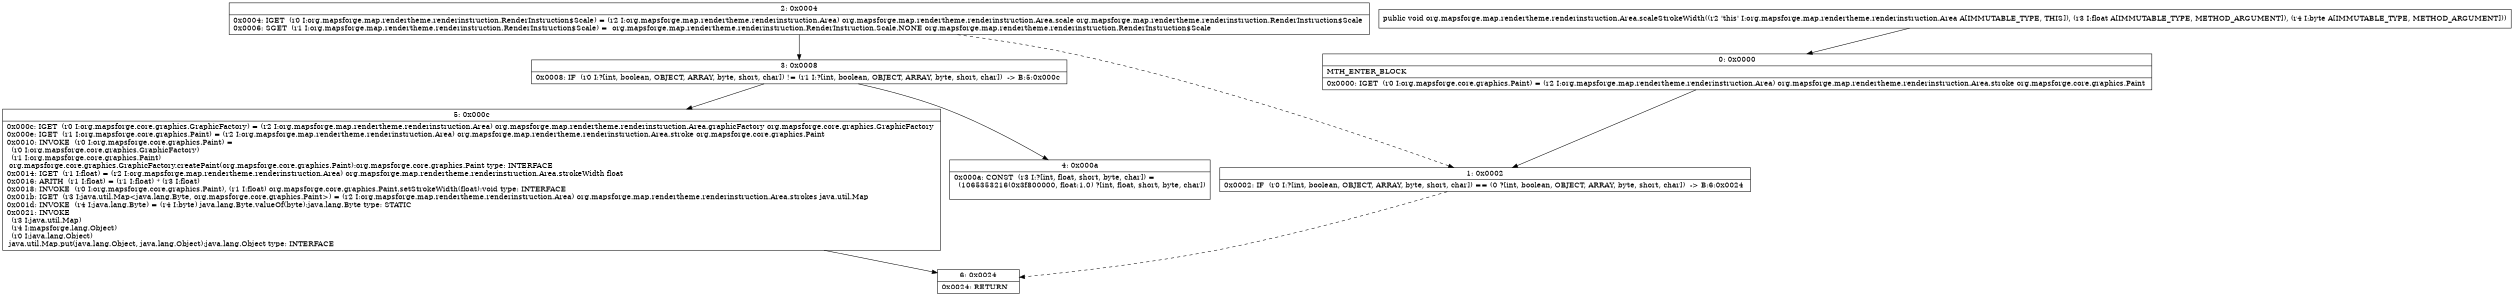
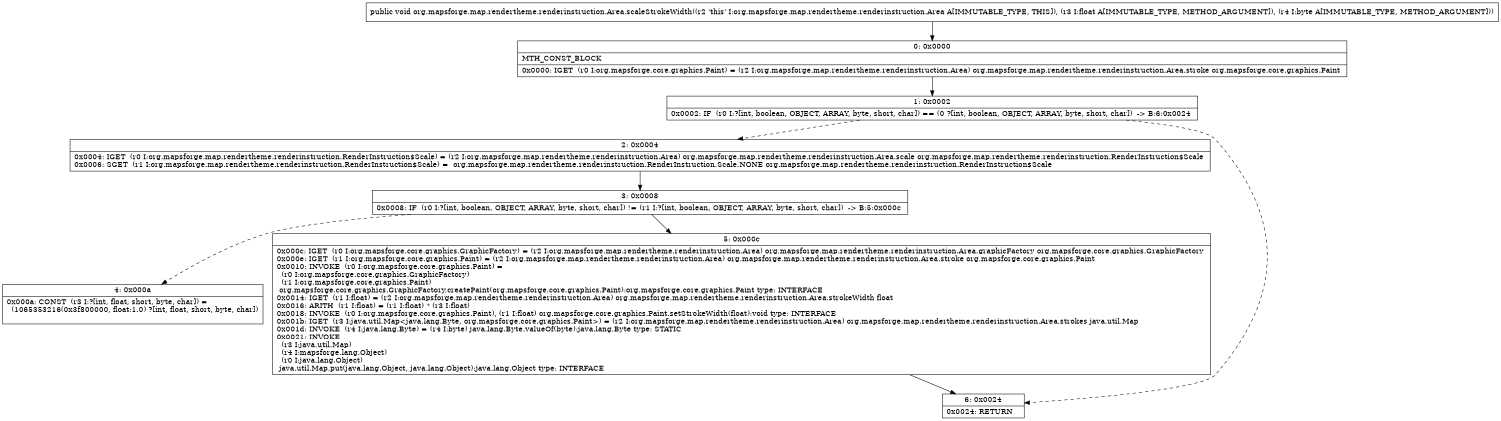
  digraph {
    node [shape=record]
-   n1 [label="{0\:\ 0x0000|MTH_ENTER_BLOCK\l|0x0000: IGET  (r0 I:org.mapsforge.core.graphics.Paint) = (r2 I:org.mapsforge.map.rendertheme.renderinstruction.Area) org.mapsforge.map.rendertheme.renderinstruction.Area.stroke org.mapsforge.core.graphics.Paint \l}"]
+   n1 [label="{0\:\ 0x0000|MTH_CONST_BLOCK\l|0x0000: IGET  (r0 I:org.mapsforge.core.graphics.Paint) = (r2 I:org.mapsforge.map.rendertheme.renderinstruction.Area) org.mapsforge.map.rendertheme.renderinstruction.Area.stroke org.mapsforge.core.graphics.Paint \l}"]
    n2 [label="{1\:\ 0x0002|0x0002: IF  (r0 I:?[int, boolean, OBJECT, ARRAY, byte, short, char]) == (0 ?[int, boolean, OBJECT, ARRAY, byte, short, char])  \-\> B:6:0x0024 \l}"]
    n3 [label="{2\:\ 0x0004|0x0004: IGET  (r0 I:org.mapsforge.map.rendertheme.renderinstruction.RenderInstruction$Scale) = (r2 I:org.mapsforge.map.rendertheme.renderinstruction.Area) org.mapsforge.map.rendertheme.renderinstruction.Area.scale org.mapsforge.map.rendertheme.renderinstruction.RenderInstruction$Scale \l0x0006: SGET  (r1 I:org.mapsforge.map.rendertheme.renderinstruction.RenderInstruction$Scale) =  org.mapsforge.map.rendertheme.renderinstruction.RenderInstruction.Scale.NONE org.mapsforge.map.rendertheme.renderinstruction.RenderInstruction$Scale \l}"]
    n4 [label="{6\:\ 0x0024|0x0024: RETURN   \l}"]
    n5 [label="{3\:\ 0x0008|0x0008: IF  (r0 I:?[int, boolean, OBJECT, ARRAY, byte, short, char]) != (r1 I:?[int, boolean, OBJECT, ARRAY, byte, short, char])  \-\> B:5:0x000c \l}"]
    n6 [label="{4\:\ 0x000a|0x000a: CONST  (r3 I:?[int, float, short, byte, char]) = \l  (1065353216(0x3f800000, float:1.0) ?[int, float, short, byte, char])\l \l}"]
    n7 [label="{5\:\ 0x000c|0x000c: IGET  (r0 I:org.mapsforge.core.graphics.GraphicFactory) = (r2 I:org.mapsforge.map.rendertheme.renderinstruction.Area) org.mapsforge.map.rendertheme.renderinstruction.Area.graphicFactory org.mapsforge.core.graphics.GraphicFactory \l0x000e: IGET  (r1 I:org.mapsforge.core.graphics.Paint) = (r2 I:org.mapsforge.map.rendertheme.renderinstruction.Area) org.mapsforge.map.rendertheme.renderinstruction.Area.stroke org.mapsforge.core.graphics.Paint \l0x0010: INVOKE  (r0 I:org.mapsforge.core.graphics.Paint) = \l  (r0 I:org.mapsforge.core.graphics.GraphicFactory)\l  (r1 I:org.mapsforge.core.graphics.Paint)\l org.mapsforge.core.graphics.GraphicFactory.createPaint(org.mapsforge.core.graphics.Paint):org.mapsforge.core.graphics.Paint type: INTERFACE \l0x0014: IGET  (r1 I:float) = (r2 I:org.mapsforge.map.rendertheme.renderinstruction.Area) org.mapsforge.map.rendertheme.renderinstruction.Area.strokeWidth float \l0x0016: ARITH  (r1 I:float) = (r1 I:float) * (r3 I:float) \l0x0018: INVOKE  (r0 I:org.mapsforge.core.graphics.Paint), (r1 I:float) org.mapsforge.core.graphics.Paint.setStrokeWidth(float):void type: INTERFACE \l0x001b: IGET  (r3 I:java.util.Map\<java.lang.Byte, org.mapsforge.core.graphics.Paint\>) = (r2 I:org.mapsforge.map.rendertheme.renderinstruction.Area) org.mapsforge.map.rendertheme.renderinstruction.Area.strokes java.util.Map \l0x001d: INVOKE  (r4 I:java.lang.Byte) = (r4 I:byte) java.lang.Byte.valueOf(byte):java.lang.Byte type: STATIC \l0x0021: INVOKE  \l  (r3 I:java.util.Map)\l  (r4 I:mapsforge.lang.Object)\l  (r0 I:java.lang.Object)\l java.util.Map.put(java.lang.Object, java.lang.Object):java.lang.Object type: INTERFACE \l}"]
    n8 [label="{public void org.mapsforge.map.rendertheme.renderinstruction.Area.scaleStrokeWidth((r2 'this' I:org.mapsforge.map.rendertheme.renderinstruction.Area A[IMMUTABLE_TYPE, THIS]), (r3 I:float A[IMMUTABLE_TYPE, METHOD_ARGUMENT]), (r4 I:byte A[IMMUTABLE_TYPE, METHOD_ARGUMENT])) }"]
    n1 -> n2
-   n3 -> n2 [style=dashed]
+   n2 -> n3 [style=dashed]
    n2 -> n4 [style=dashed]
    n3 -> n5
-   n5 -> n6 [style=solid]
+   n5 -> n6 [style=dashed]
    n5 -> n7
    n7 -> n4
    n8 -> n1
  }
